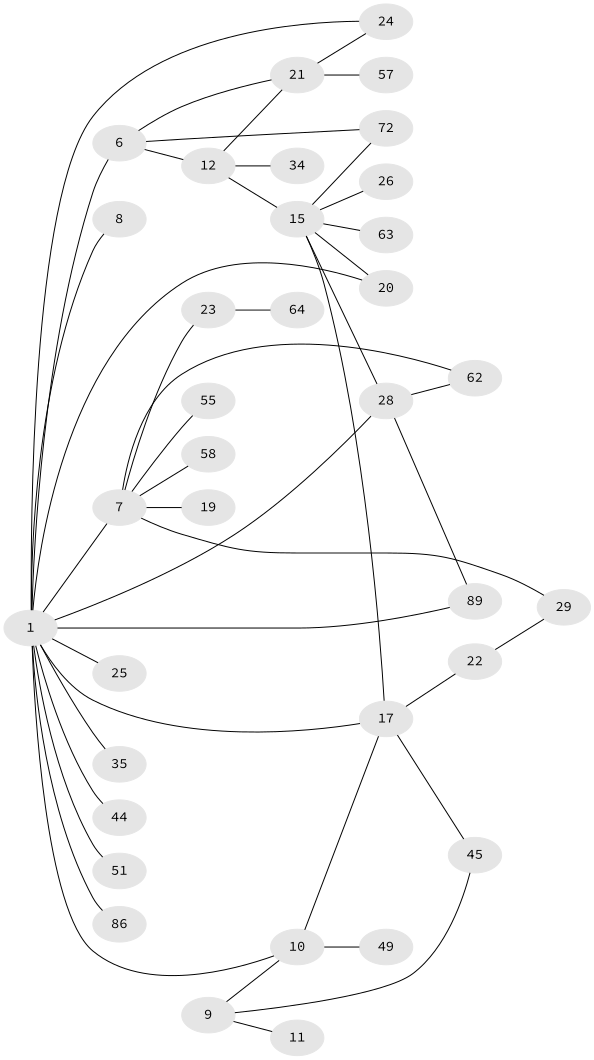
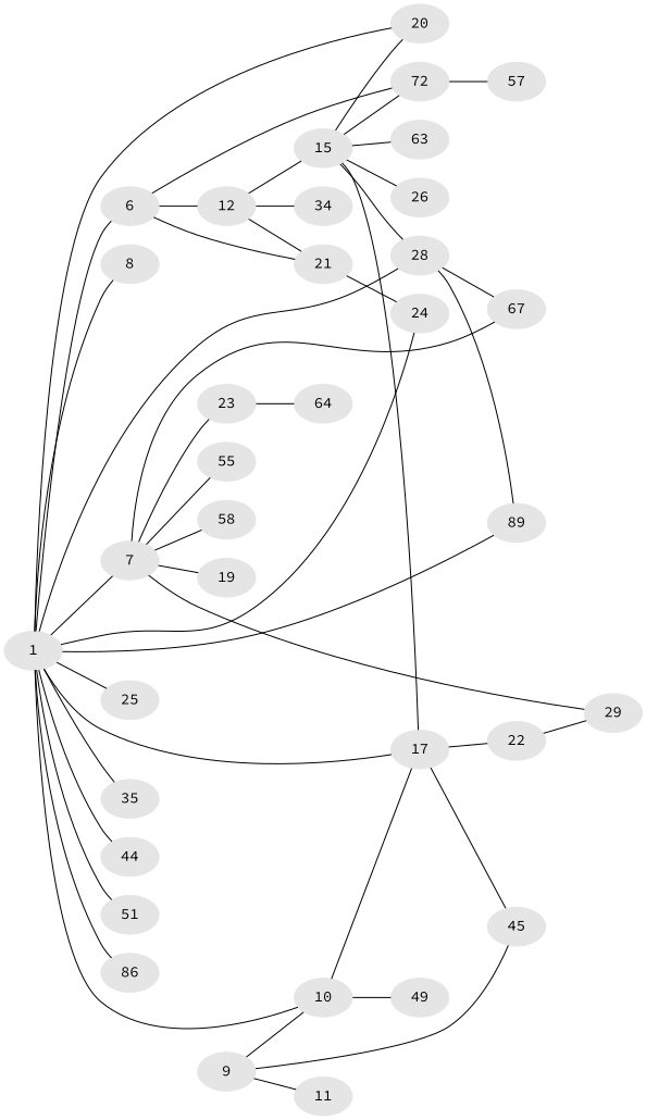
  graph {
    fontname="Source Code Pro"
    rankdir=LR
    node [color=gray90 fontname="Source Code Pro" style=filled]
    edge [fontname="Source Code Pro"]
    1 [super="+70+18+2"]
    6 [super="+69"]
    7 [super="+84+71+14+74+27"]
    8 [super="+76"]
    10 [super="+31"]
    17 [super="+32"]
    20
    24 [super="+87"]
    25
    28 [super="+38+66"]
    35 [super="+56+52"]
    44 [super="+54+82"]
    51
    86
    89
    12
    72 [super="+85"]
    21
    19
    23 [super="+46+37"]
    29 [super="+53+36"]
    55
    58
-   67 [super="+78" label=62]
+   67 [super="+78"]
    9 [super="+59+80+77"]
    11
    45
    49 [super="+81"]
    22 [super="+33"]
    15 [super="+30+16+42"]
    34
    26 [super="+65"]
    64
    63
    57
    1 -- 6
    1 -- 7 [weight=3]
    1 -- 8
    1 -- 10
    1 -- 17
    1 -- 20
    1 -- 24
    1 -- 25
    1 -- 28 [weight=2]
    1 -- 35
    1 -- 44 [weight=3]
    1 -- 51
    1 -- 86
    1 -- 89
    6 -- 12
    6 -- 72
    6 -- 21
    7 -- 19
    7 -- 23
    7 -- 29
    7 -- 55
    7 -- 58
    7 -- 67
    10 -- 17
    10 -- 49
    17 -- 45
    17 -- 22
    28 -- 89
    28 -- 67
    12 -- 21
    12 -- 15
    12 -- 34
    21 -- 24
-   21 -- 57
+   72 -- 57
    23 -- 64
    9 -- 10
    9 -- 11
    9 -- 45
    22 -- 29
    15 -- 17
    15 -- 20
    15 -- 28 [weight=3]
    15 -- 72
    15 -- 26
    15 -- 63
  }
